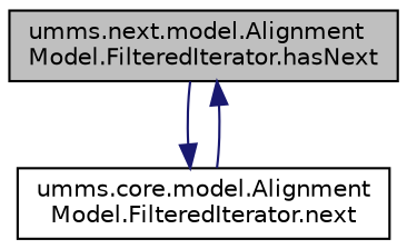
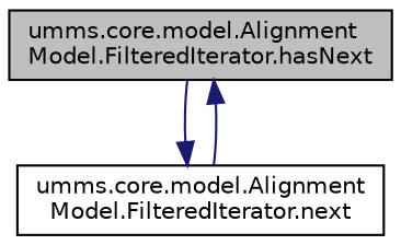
  digraph {
    rankdir=TB
    node [color=black fontname=Helvetica fontsize=10 shape=record style=filled]
    edge [color=midnightblue fontname=Helvetica fontsize=10 labelfontname=Helvetica labelfontsize=10 style=solid]
-   n1 [fillcolor=grey75 fontcolor=black height=0.2 label="umms.next.model.Alignment\lModel.FilteredIterator.hasNext" width=0.4]
+   n1 [fillcolor=grey75 fontcolor=black height=0.2 label="umms.core.model.Alignment\lModel.FilteredIterator.hasNext" width=0.4]
    n2 [fillcolor=white height=0.2 label="umms.core.model.Alignment\lModel.FilteredIterator.next" width=0.4]
    n1 -> n2
    n2 -> n1
  }
